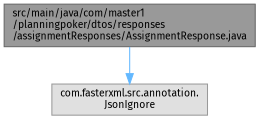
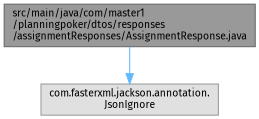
  digraph {
    fontname="Fira Sans"
    node [fontname="Fira Sans" fontsize=10 shape=box style=filled]
    n1 [color=gray40 fillcolor=grey60 fontcolor=black height=0.2 label="src/main/java/com/master1\l/planningpoker/dtos/responses\l/assignmentResponses/AssignmentResponse.java" width=0.4]
-   n2 [color=grey60 fillcolor="#E0E0E0" height=0.2 label="com.fasterxml.src.annotation.\lJsonIgnore" width=0.4]
+   n2 [color=grey60 fillcolor="#E0E0E0" height=0.2 label="com.fasterxml.jackson.annotation.\lJsonIgnore" width=0.4]
    n1 -> n2 [color=steelblue1 fontname="Fira Sans" fontsize=10 labelfontname=Helvetica labelfontsize=10 style=solid]
  }
